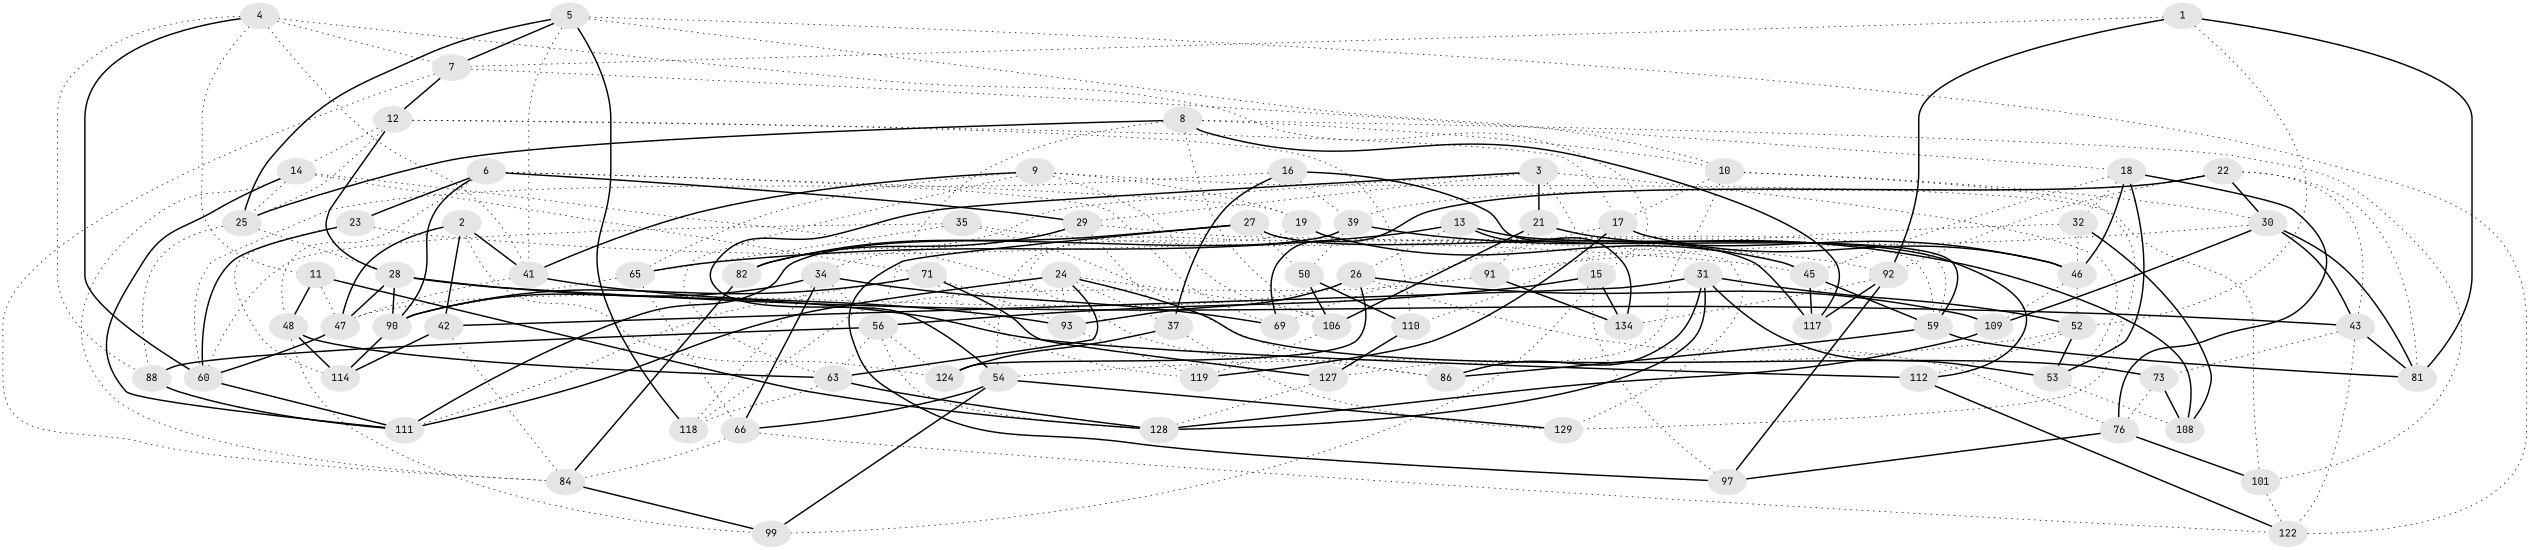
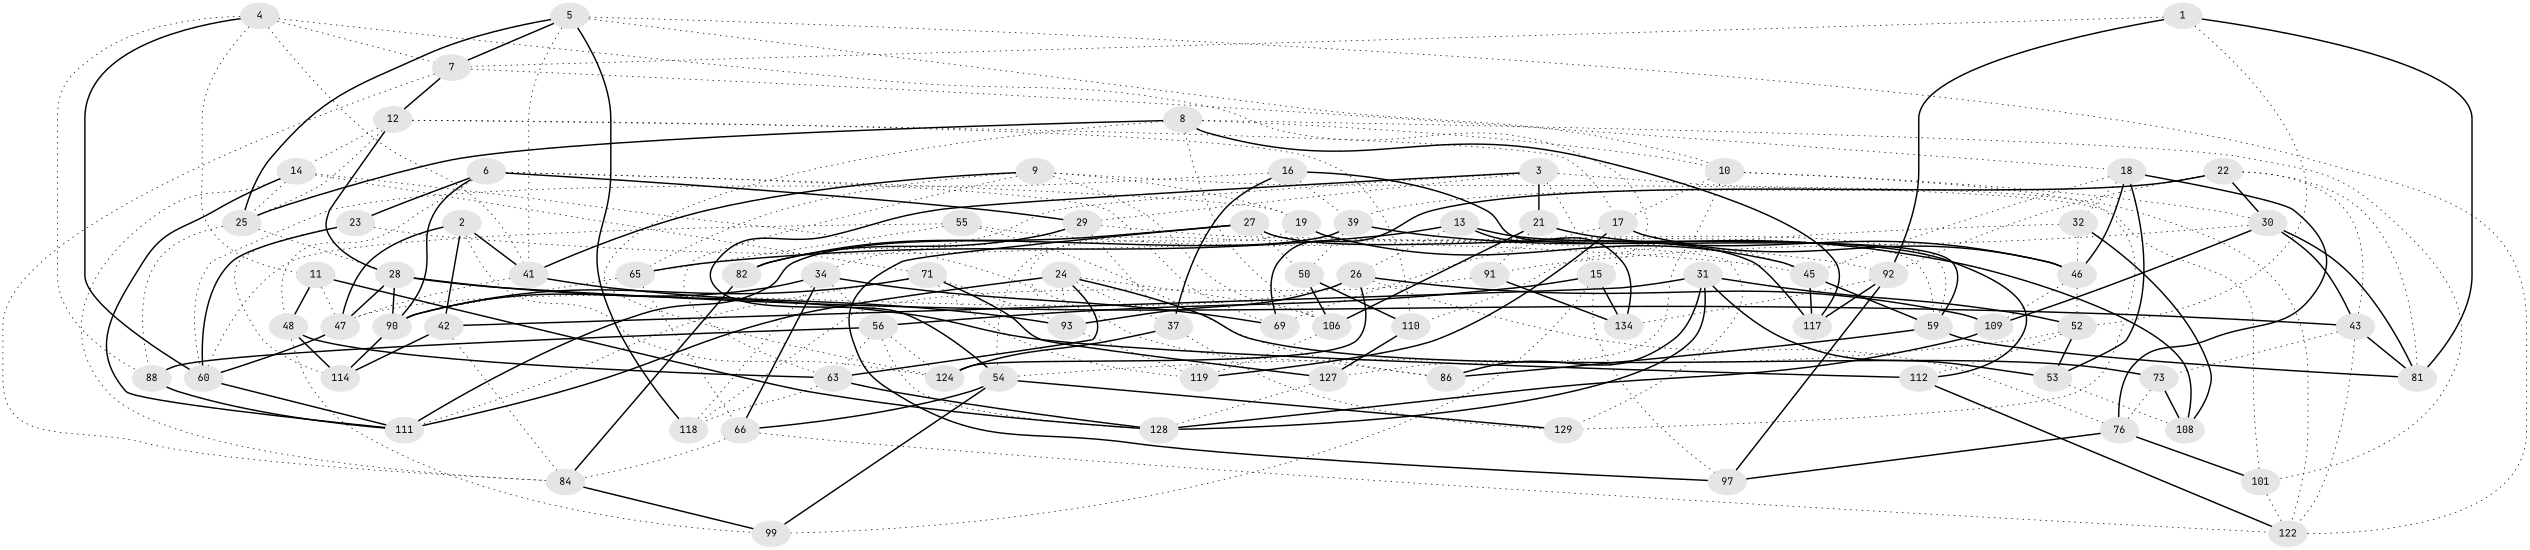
  graph {
    fontname="JetBrains Mono"
    node [color=gray90 fontname="JetBrains Mono" style=filled]
    edge [fontname="JetBrains Mono" style=dotted]
    7 [super="+40"]
    12 [super="+33"]
    18 [super="+20"]
    84 [super="+105"]
    1
    52 [super="+103"]
    81
    92 [super="+115"]
    54 [super="+100"]
    112
    53
    117
    134
    97
    41 [super="+95"]
    47 [super="+83"]
    93 [super="+104"]
    2
    42
    124 [super="+131"]
    114
    60 [super="+67"]
    3 [super="+121"]
    15 [super="+58"]
    21
    29 [super="+62"]
    82
    122 [super="+123"]
    56 [super="+68"]
    99
    106 [super="+125"]
    46 [super="+55"]
    91
    129
    37 [super="+79"]
    34 [super="+120"]
    66 [super="+74"]
    4 [super="+64"]
    11
    88
    48 [super="+57"]
    128 [super="+132"]
    111 [super="+135"]
    5 [super="+36"]
    10 [super="+85"]
    25 [super="+49"]
    118
    17 [super="+98"]
    30 [super="+126"]
    127
    28 [super="+133"]
    6 [super="+44"]
    19 [super="+87"]
    23
    69
    90 [super="+113"]
    59 [super="+94"]
    45 [super="+72"]
    63 [super="+107"]
    14 [super="+70"]
    110
    32
    76 [super="+78"]
    8 [super="+116"]
    101
    119
    9 [super="+80"]
    65 [super="+89"]
    43 [super="+130"]
    109
    71 [super="+77"]
    86
    26 [super="+75"]
    13
    16
    39 [super="+96"]
    50
    108
    27 [super="+102"]
    22 [super="+61"]
    73
    24 [super="+38"]
    31 [super="+51"]
-   35
+   35 [label=55]
    7 -- 12 [style=bold]
    7 -- 18
    7 -- 84
    12 -- 25
    12 -- 17
    12 -- 28 [style=bold]
    12 -- 14
    12 -- 110
    18 -- 53 [style=bold]
    18 -- 46 [style=bold]
    18 -- 45
    18 -- 32
    18 -- 76 [style=bold]
    84 -- 99 [style=bold]
    1 -- 7
    1 -- 52
    1 -- 81 [style=bold]
    1 -- 92 [style=bold]
    52 -- 54
    52 -- 112
    52 -- 53 [style=bold]
    92 -- 117 [style=bold]
    92 -- 134
    92 -- 97 [style=bold]
    54 -- 99 [style=bold]
    54 -- 129 [style=bold]
    54 -- 66 [style=bold]
    112 -- 122 [style=bold]
    53 -- 108
    41 -- 47
    41 -- 93 [style=bold]
    47 -- 60 [style=bold]
    93 -- 119
    2 -- 41 [style=bold]
    2 -- 47 [style=bold]
    2 -- 42 [style=bold]
    2 -- 124
    42 -- 84
    42 -- 114 [style=bold]
    60 -- 111 [style=bold]
    3 -- 54 [style=bold]
    3 -- 15
    3 -- 21 [style=bold]
    3 -- 29
    3 -- 82
-   3 -- 53
+   3 -- 122
    15 -- 134 [style=bold]
    15 -- 97
    15 -- 56 [style=bold]
    15 -- 99
    21 -- 106 [style=bold]
    21 -- 46 [style=bold]
    21 -- 91
    29 -- 82 [style=bold]
    29 -- 129
    29 -- 37
    29 -- 34
    82 -- 84 [style=bold]
    56 -- 124
    56 -- 88 [style=bold]
    56 -- 128
    56 -- 63
    106 -- 119
    46 -- 52
    46 -- 109
    91 -- 134 [style=bold]
    91 -- 118
    37 -- 124 [style=bold weight=2]
    37 -- 129
    34 -- 56
    34 -- 66 [style=bold]
    34 -- 118
    34 -- 69 [style=bold]
    34 -- 90 [style=bold]
    66 -- 84
    66 -- 122
    4 -- 7
    4 -- 41
    4 -- 60 [style=bold]
    4 -- 15
    4 -- 11
    4 -- 88
    11 -- 47
    11 -- 48 [style=bold]
    11 -- 128 [style=bold]
    88 -- 111 [style=bold]
    48 -- 114 [style=bold]
    48 -- 99
    48 -- 63 [style=bold]
    5 -- 7 [style=bold]
    5 -- 41
    5 -- 122
    5 -- 10
    5 -- 25 [style=bold]
    5 -- 118 [style=bold]
    10 -- 129
    10 -- 17
    10 -- 30
    10 -- 127
    25 -- 88
    25 -- 28
    17 -- 46 [style=bold]
    17 -- 69
    17 -- 45
    17 -- 119 [style=bold]
    30 -- 81 [style=bold]
    30 -- 91
    30 -- 43 [style=bold]
    30 -- 109 [style=bold]
    127 -- 128
    28 -- 112 [style=bold]
    28 -- 47 [style=bold]
    28 -- 90 [style=bold]
    28 -- 43 [style=bold]
    6 -- 29 [style=bold]
    6 -- 48
    6 -- 19
    6 -- 23 [style=bold]
    6 -- 69
    6 -- 90 [style=bold]
    19 -- 54
    19 -- 59
    19 -- 45 [style=bold]
    23 -- 114
    23 -- 60 [style=bold]
    23 -- 45
    90 -- 114 [style=bold]
    59 -- 81 [style=bold]
    59 -- 86 [style=bold]
    45 -- 117 [style=bold]
    45 -- 59 [style=bold]
    63 -- 128 [style=bold]
    63 -- 118
    14 -- 84
    14 -- 111 [style=bold]
    14 -- 25
    14 -- 71
    14 -- 86
    110 -- 127 [style=bold]
    32 -- 46
    32 -- 110
    32 -- 108 [style=bold]
    76 -- 97 [style=bold]
    76 -- 101 [style=bold]
    8 -- 117 [style=bold]
-   8 -- 56
+   8 -- 124
    8 -- 106
    8 -- 10
    8 -- 25 [style=bold]
    8 -- 101
    101 -- 122
    9 -- 41 [style=bold]
    9 -- 106
    9 -- 19
    9 -- 63
    9 -- 101
    9 -- 65
    65 -- 66 [weight=2]
    65 -- 90
    43 -- 81 [style=bold]
    43 -- 122
    43 -- 73
    109 -- 128 [style=bold]
    71 -- 93
    71 -- 111
    71 -- 127 [style=bold]
    71 -- 90 [style=bold]
    71 -- 119
    26 -- 47
    26 -- 93 [style=bold]
    26 -- 124 [style=bold]
    26 -- 76
    26 -- 109 [style=bold]
    13 -- 112 [style=bold]
    13 -- 134 [style=bold]
    13 -- 65 [style=bold]
    13 -- 26
    16 -- 60
    16 -- 37 [style=bold]
    16 -- 59 [style=bold]
    16 -- 39
    39 -- 93
    39 -- 111 [style=bold]
    39 -- 50
    39 -- 108 [style=bold]
    50 -- 106 [style=bold]
    50 -- 110 [style=bold]
    27 -- 117 [style=bold]
    27 -- 97 [style=bold]
    27 -- 82 [style=bold]
    27 -- 59
    27 -- 50
    22 -- 81
    22 -- 92
    22 -- 30 [style=bold]
    22 -- 69 [style=bold]
    22 -- 43
    22 -- 39
    73 -- 76
    73 -- 108 [style=bold]
    24 -- 93
    24 -- 106
    24 -- 37
    24 -- 111 [style=bold]
    24 -- 63 [style=bold]
    24 -- 73 [style=bold]
    31 -- 52 [style=bold]
    31 -- 53 [style=bold]
    31 -- 42 [style=bold]
    31 -- 128 [style=bold]
    31 -- 86 [style=bold]
    35 -- 92
    35 -- 60
    35 -- 65
    35 -- 86
  }
